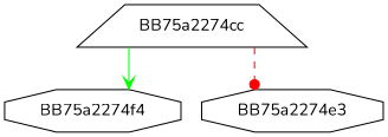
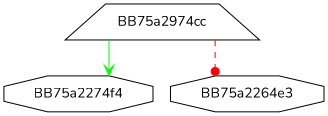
  digraph {
    fontname=Nunito
    splines=ortho
    node [fontname=Nunito shape=octagon]
    edge [fontname=Nunito]
-   BB75a2274cc [shape=trapezium]
+   BB75a2274cc [shape=trapezium label=BB75a2974cc]
    BB75a2274f4
-   BB75a2274e3
+   BB75a2274e3 [label=BB75a2264e3]
    BB75a2274cc -> BB75a2274f4 [arrowhead=vee color=green style=solid]
    BB75a2274cc -> BB75a2274e3 [arrowhead=dot color=red style=dashed]
  }
